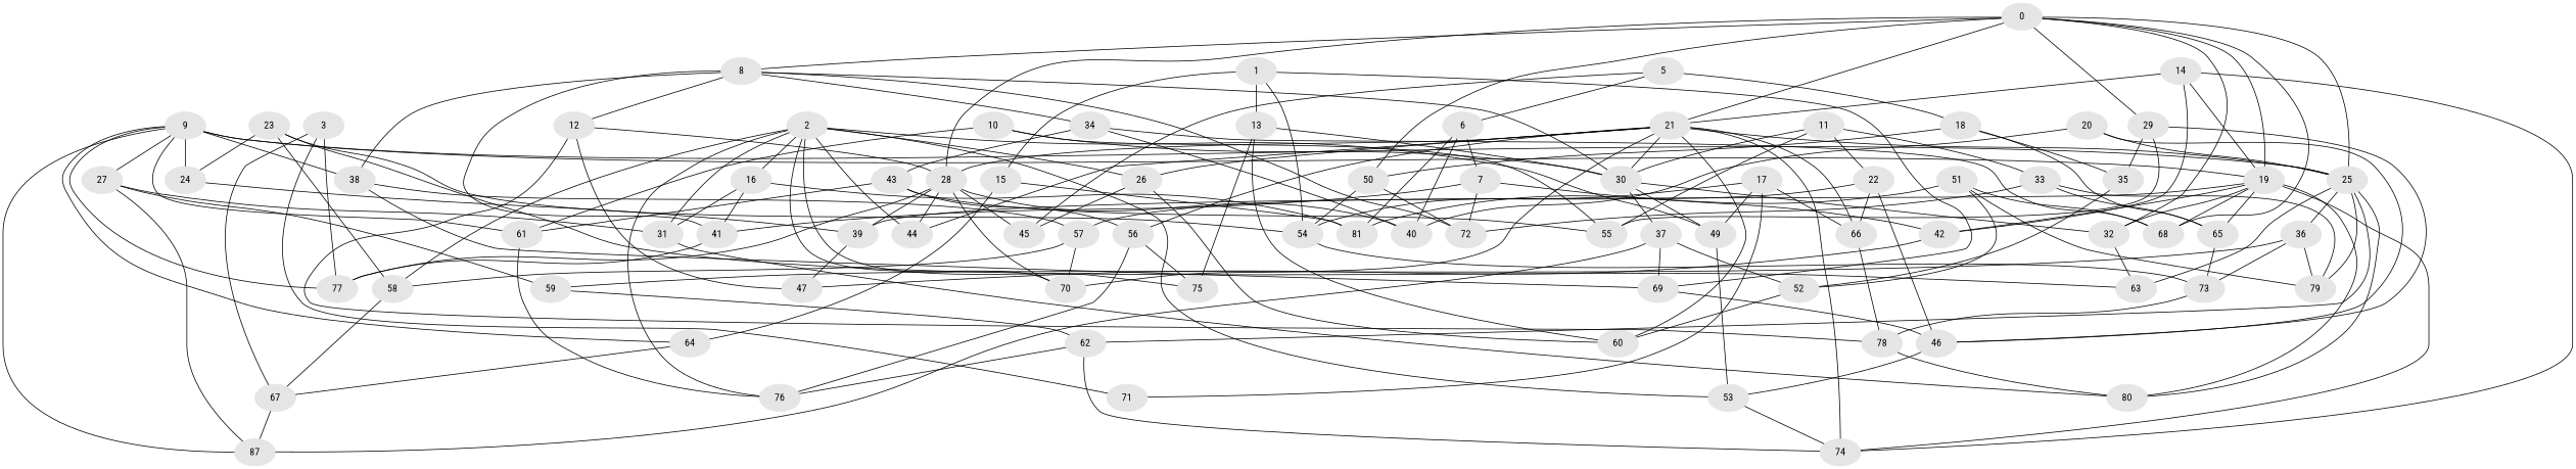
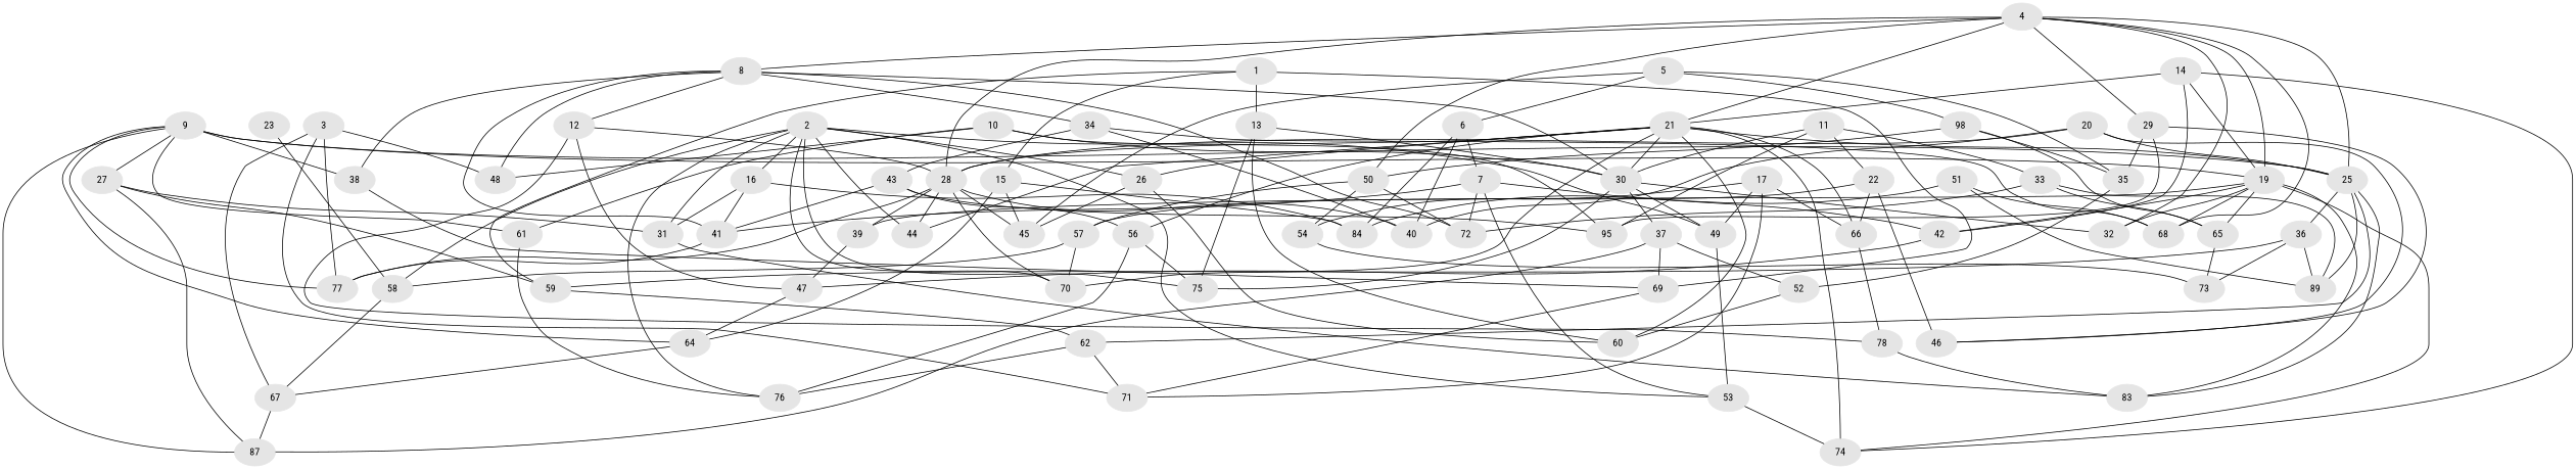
  graph {
    fontname="Roboto Condensed"
    node [color=gray90 fontname="Roboto Condensed" style=filled]
    edge [fontname="Roboto Condensed" weight=1.0]
    1
    13
    15
    59
    69
    75
    30
    60
    45
-   81
+   81 [label=84]
    64
    62
    71
    2
    16
    26
    31
    44
    49
    53
    58
    70
    76
    41
-   80
+   80 [label=83]
    74
    67
    3
+   48
    77
    n31 [label=87]
-   4 [label=0]
+   4
    8
    19
    21
    25
    28
    29
    32
    50
    68
    72
    12
    34
    38
    42
    65
    39
    66
    56
-   63
    36
-   79
+   79 [label=89]
    40
    35
-   55
+   55 [label=95]
    46
    54
    5
    6
-   18
+   18 [label=98]
    7
    52
    47
    78
    37
    43
    57
    9
-   24
    27
    61
    10
    11
    22
    33
    14
    17
    73
    20
    23
    51
    1 -- 13
    1 -- 15
-   1 -- 54
+   1 -- 59
    1 -- 69
    13 -- 75
    13 -- 30
    13 -- 60
+   15 -- 45
    15 -- 81
    15 -- 64
    59 -- 62
-   69 -- 46
+   69 -- 71
+   30 -- 75
    30 -- 49
    30 -- 32
    30 -- 37
    64 -- 67
-   62 -- 74
+   62 -- 71
    62 -- 76
    2 -- 75
    2 -- 16
    2 -- 26
    2 -- 31
    2 -- 44
    2 -- 49
    2 -- 53
    2 -- 58
    2 -- 70
    2 -- 76
    16 -- 81
    16 -- 31
    16 -- 41
    26 -- 60
    26 -- 45
    31 -- 80
    49 -- 53
    53 -- 74
    58 -- 67
    41 -- 77
    67 -- n31
    3 -- 71
    3 -- 67
+   3 -- 48
    3 -- 77
    4 -- 8
    4 -- 19
    4 -- 21
    4 -- 25
    4 -- 28 [weight=2.0]
    4 -- 29
    4 -- 32
    4 -- 50
    4 -- 68
    8 -- 30 [weight=2.0]
    8 -- 41
+   8 -- 48 [weight=2.0]
    8 -- 72
    8 -- 12
    8 -- 34
    8 -- 38
    19 -- 80
    19 -- 74
    19 -- 32
    19 -- 68
    19 -- 42
    19 -- 65
    19 -- 39
    21 -- 30
    21 -- 60
    21 -- 26
    21 -- 44
    21 -- 70
    21 -- 74
    21 -- 25
    21 -- 28
    21 -- 66
    21 -- 56
    25 -- 62
    25 -- 80
-   25 -- 63 [weight=2.0]
    25 -- 36
    25 -- 79
    28 -- 45
    28 -- 44 [weight=2.0]
    28 -- 70
    28 -- 77
    28 -- 39
    28 -- 40
    29 -- 35
    29 -- 55
    29 -- 46
-   32 -- 63
    50 -- 72
    50 -- 54
    12 -- 28
    12 -- 47
    12 -- 78
    34 -- 68
    34 -- 40
    34 -- 43
    38 -- 69
-   38 -- 57
+   50 -- 57
    42 -- 47
    65 -- 73
    39 -- 47
    66 -- 78
    56 -- 75
    56 -- 76
    36 -- 59
    36 -- 79
    36 -- 73
    35 -- 52
-   46 -- 53
+   7 -- 53
    54 -- 73
    5 -- 45
+   5 -- 35
    5 -- 6
    5 -- 18
    6 -- 81
    6 -- 40
    6 -- 7
    18 -- 50
    18 -- 65
    18 -- 35
    7 -- 41
    7 -- 72
    7 -- 42
    52 -- 60
+   47 -- 64
    78 -- 80
    37 -- 69
    37 -- n31
    37 -- 52
    43 -- 56
    43 -- 55
-   43 -- 61
+   43 -- 41
    57 -- 58
    57 -- 70
    9 -- 64
    9 -- 77
    9 -- n31
    9 -- 19 [weight=3.0]
    9 -- 25
    9 -- 38
-   9 -- 24 [weight=2.0]
    9 -- 27
    9 -- 61
-   24 -- 39
    27 -- 59
    27 -- 31
    27 -- n31
    61 -- 76
    10 -- 30
+   10 -- 48
    10 -- 55
    10 -- 61
    11 -- 30
    11 -- 55
    11 -- 22
    11 -- 33
    22 -- 66
    22 -- 46
    22 -- 57
    33 -- 72
    33 -- 65
    33 -- 79
    14 -- 74
    14 -- 19
    14 -- 21
    14 -- 42
    17 -- 71
    17 -- 49
    17 -- 66
    17 -- 54
-   73 -- 78
    20 -- 25
+   20 -- 28
    20 -- 40
    20 -- 46
    23 -- 58
-   23 -- 63
-   23 -- 54
-   23 -- 24
    51 -- 81
    51 -- 68
    51 -- 79
-   51 -- 52
  }
